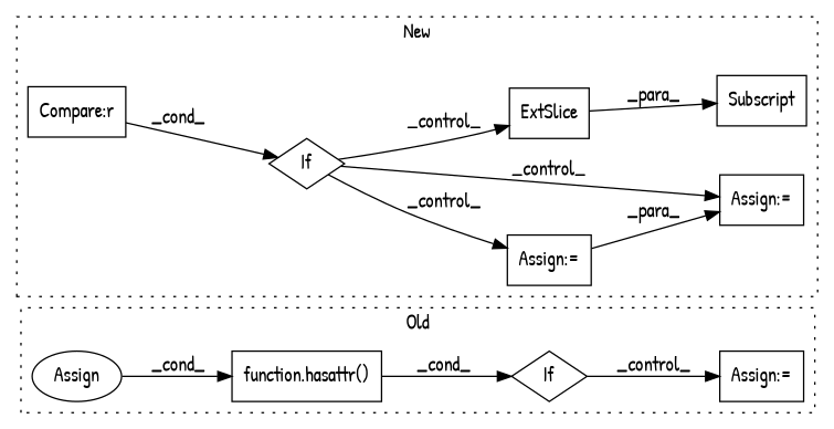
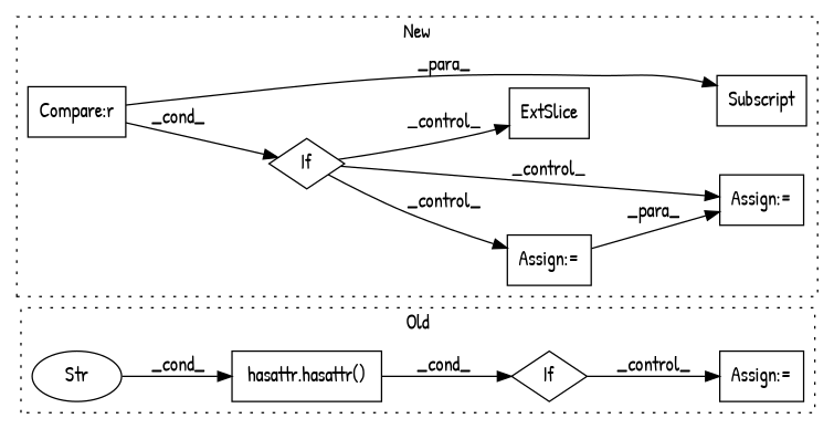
  digraph {
    fontname="Patrick Hand"
    rankdir=LR
    node [a=68 fontname="Patrick Hand" l=3 shape=box]
    edge [fontname="Patrick Hand"]
-   n1 [a=75 l="8,1" label="function.hasattr()" s="7784,7820"]
-   n2 [a=66 l=22 label=Assign s=7798 shape=ellipse]
+   n1 [a=75 l="8,1" label="hasattr.hasattr()" s="7784,7820"]
+   n2 [a=66 l=22 label=Str s=7798 shape=ellipse]
    n3 [a=96 label=If s=7777 shape=diamond]
    n4 [label="Assign:=" s=7860]
    n5 [a=85 l=1 label=ExtSlice s=10509]
    n6 [a=96 label=If s=10040 shape=diamond]
    n7 [a=63 l="11,0" label=Subscript s="10509,0"]
    n8 [label="Assign:=" s=10354]
    n9 [label="Assign:=" s=10546]
    n10 [a=40 l=29 label="Compare:r" s=10043]
    subgraph cluster_1 {
      label=Old
      style=dotted
      n1
      n2
      n3
      n4
    }
    subgraph cluster_2 {
      label=New
      style=dotted
      n5
      n6
      n7
      n8
      n9
      n10
    }
    n1 -> n3 [label=_cond_]
    n2 -> n1 [label=_cond_]
    n3 -> n4 [label=_control_]
-   n5 -> n7 [label=_para_]
+   n10 -> n7 [label=_para_]
    n6 -> n5 [label=_control_]
    n6 -> n8 [label=_control_]
    n6 -> n9 [label=_control_]
    n8 -> n9 [label=_para_]
    n10 -> n6 [label=_cond_]
  }
